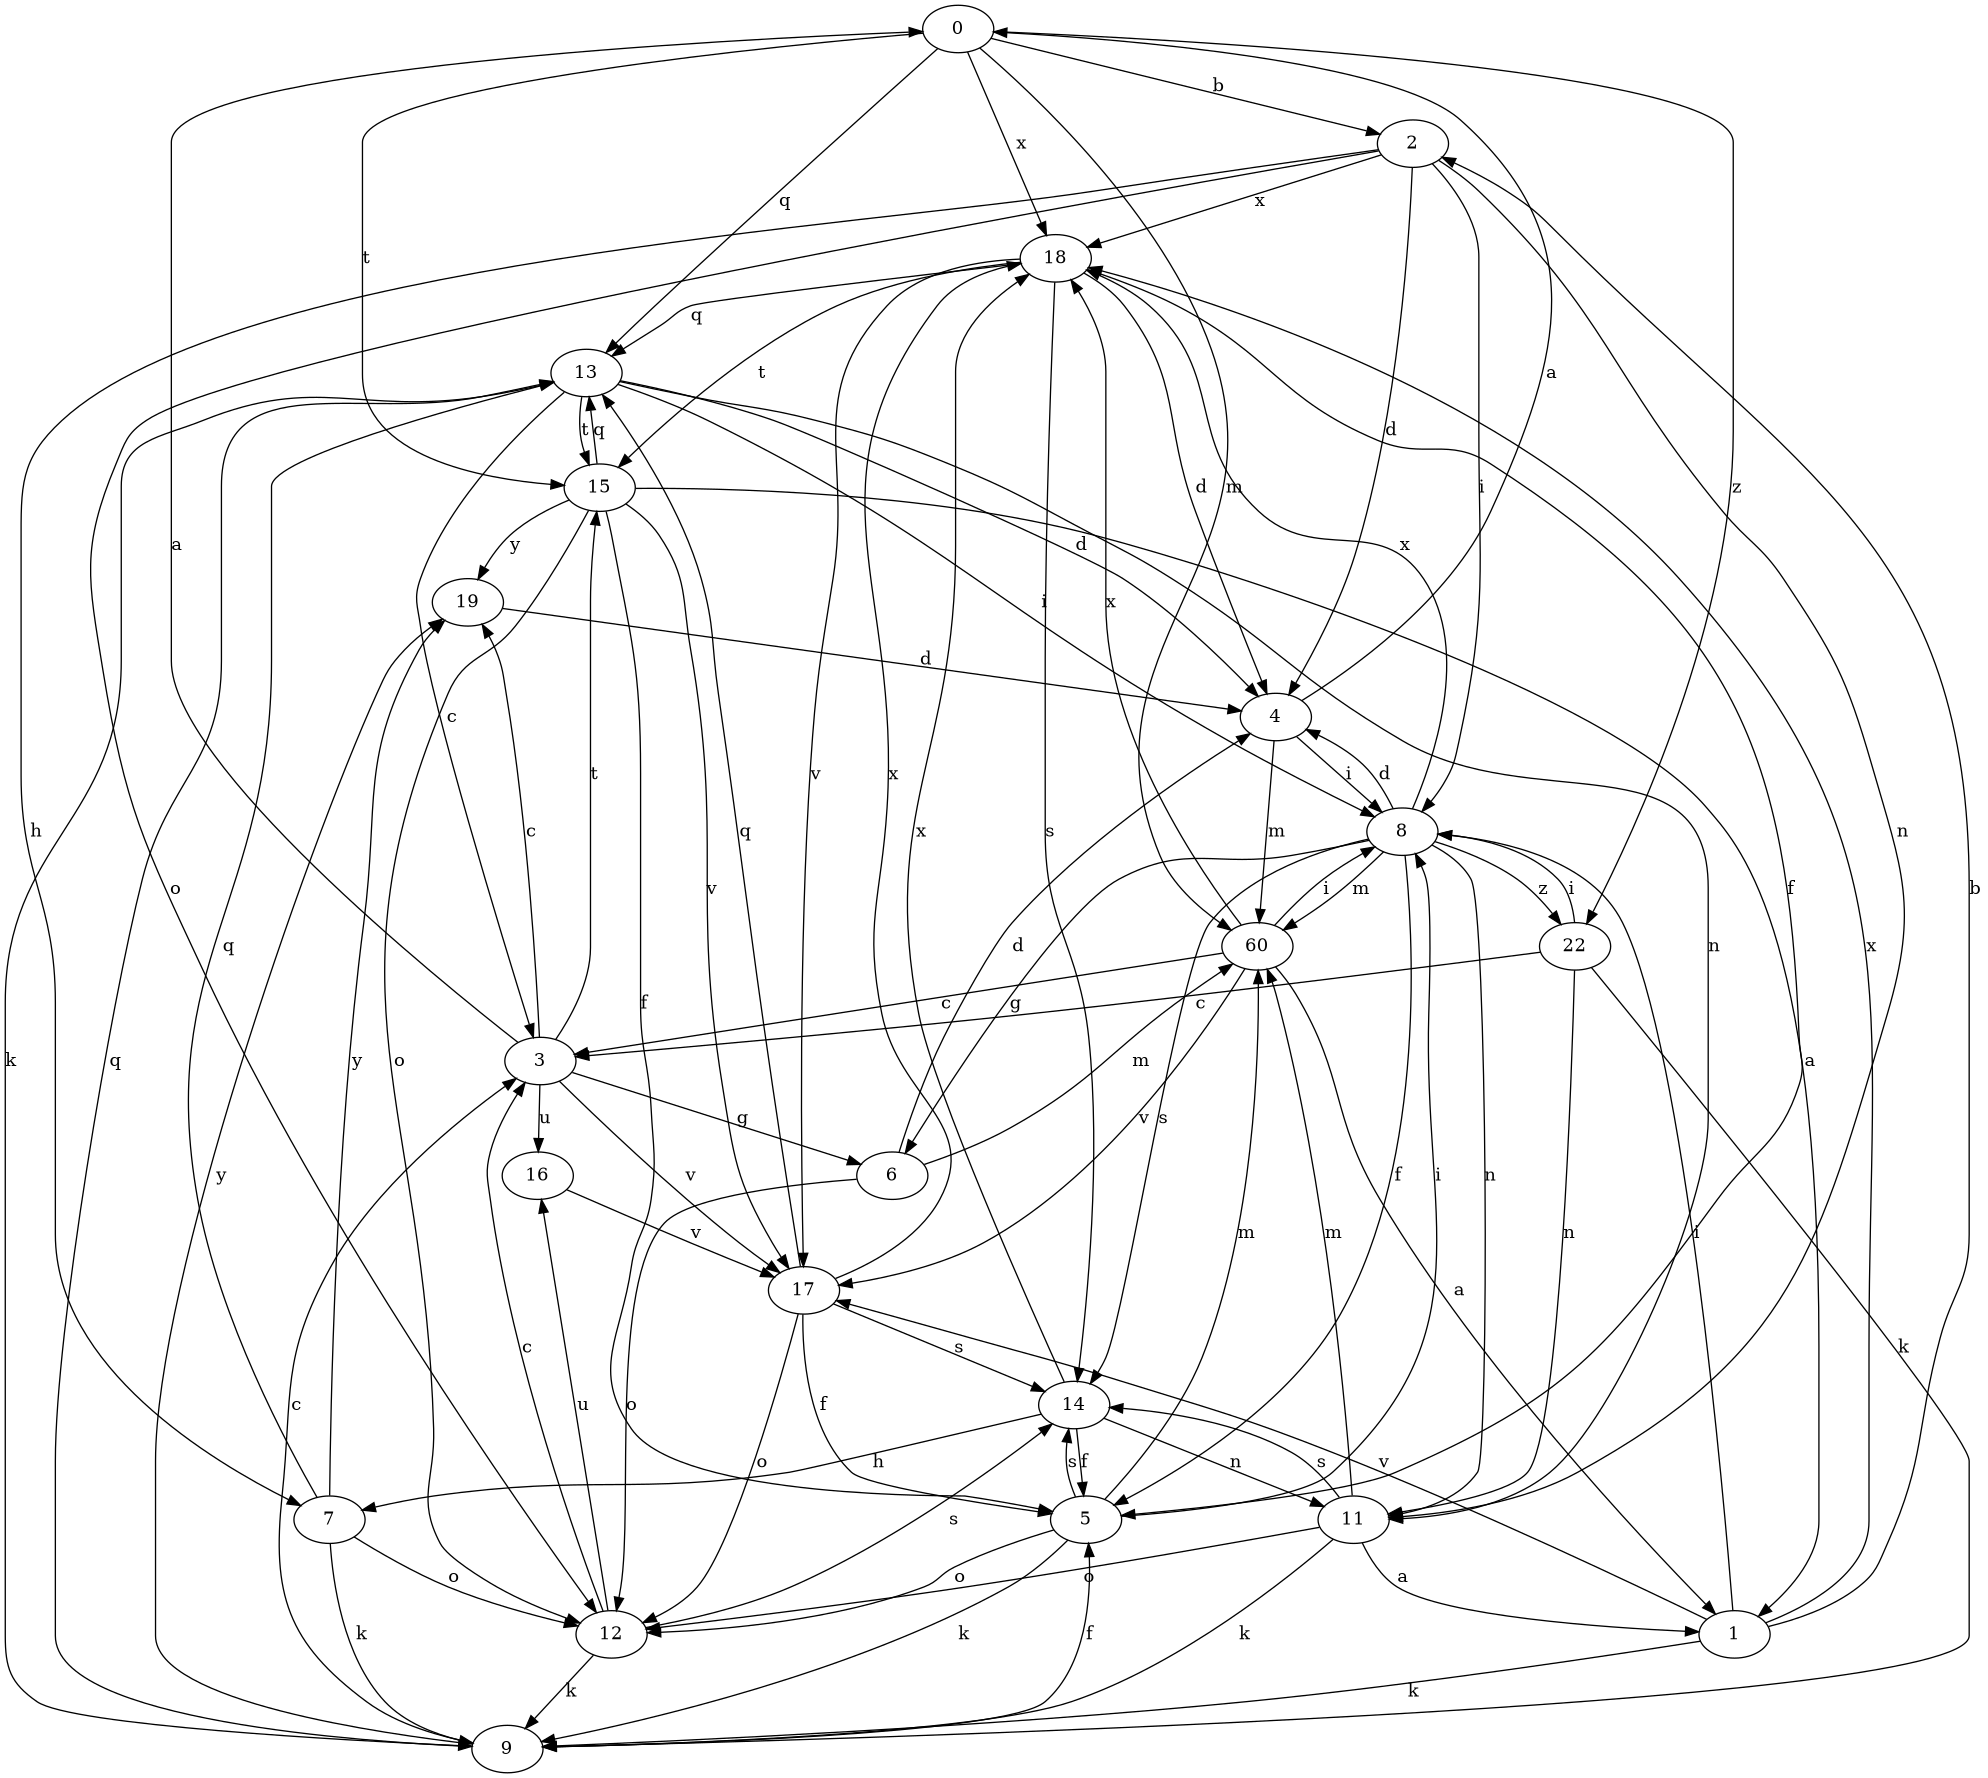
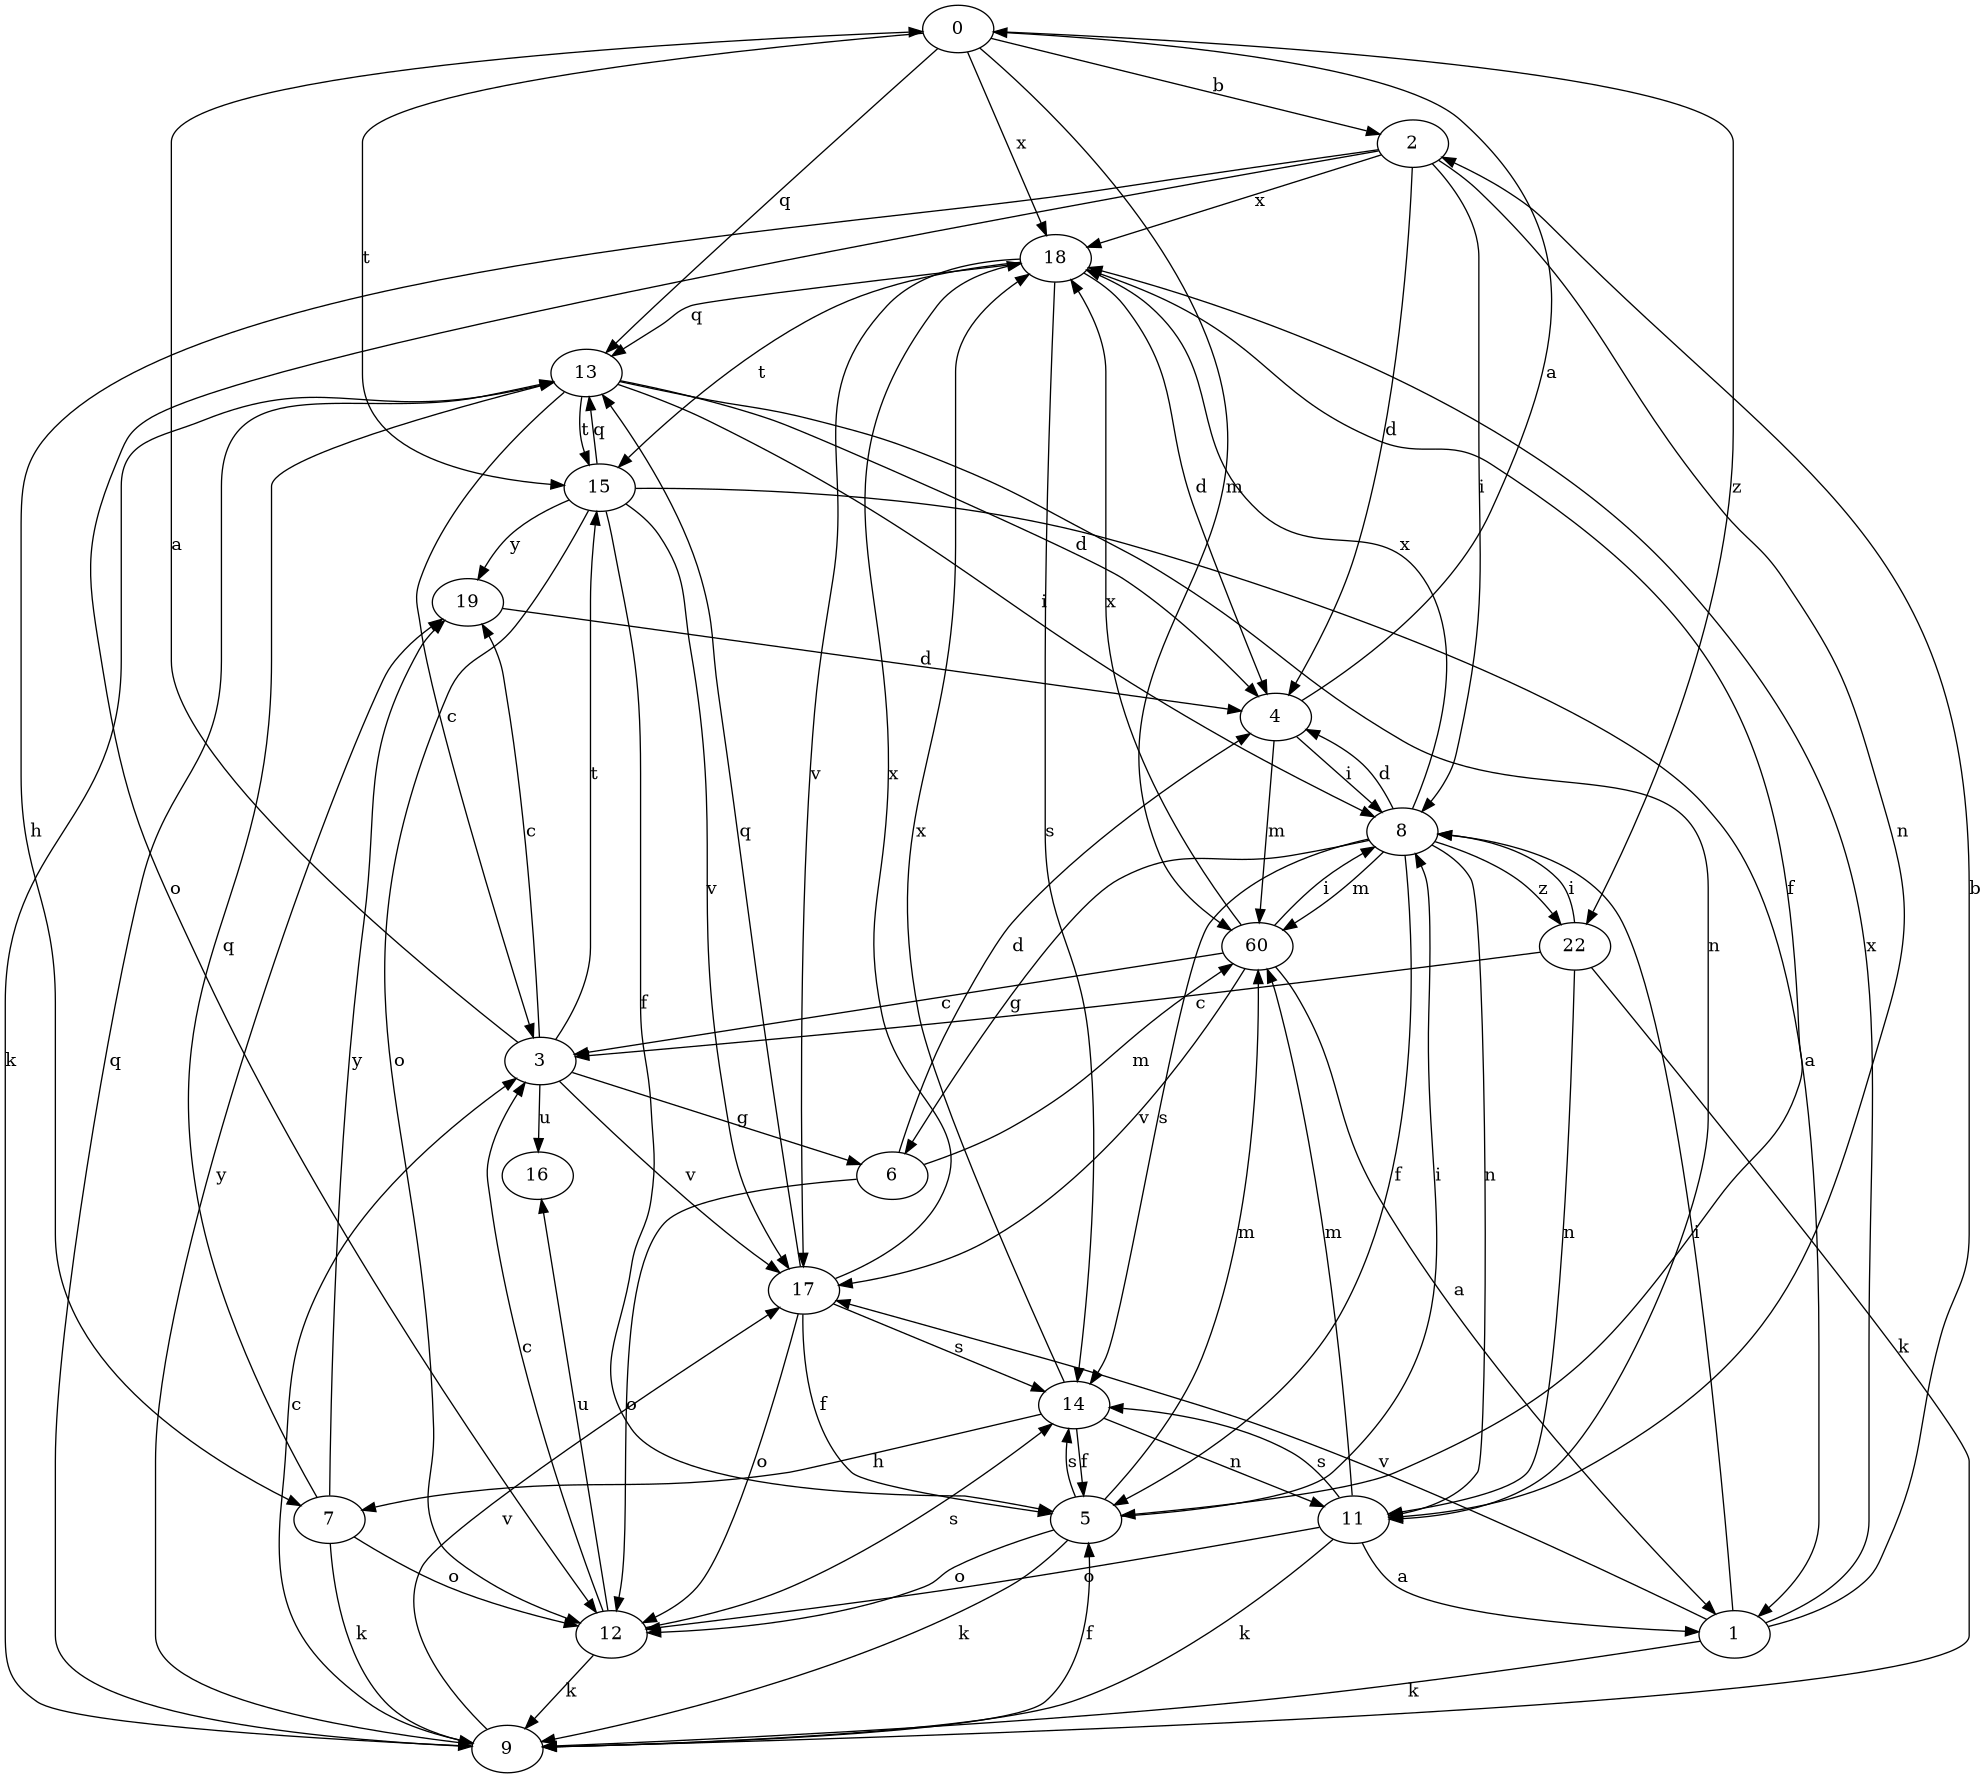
  strict digraph {
    0
    2
    n3 [label=60]
    13
    15
    18
    22
    8
    4
    7
    11
    12
    1
    17
    3
    9
    5
    19
    14
    6
    16
    0 -> 2 [label=b]
    0 -> n3 [label=m]
    0 -> 13 [label=q]
    0 -> 15 [label=t]
    0 -> 18 [label=x]
    0 -> 22 [label=z]
    2 -> 18 [label=x]
    2 -> 8 [label=i]
    2 -> 4 [label=d]
    2 -> 7 [label=h]
    2 -> 11 [label=n]
    2 -> 12 [label=o]
    n3 -> 18 [label=x]
    n3 -> 8 [label=i]
    n3 -> 1 [label=a]
    n3 -> 17 [label=v]
    n3 -> 3 [label=c]
    13 -> 15 [label=t]
    13 -> 8 [label=i]
    13 -> 4 [label=d]
    13 -> 11 [label=n]
    13 -> 3 [label=c]
    13 -> 9 [label=k]
    15 -> 13 [label=q]
    15 -> 12 [label=o]
    15 -> 1 [label=a]
    15 -> 17 [label=v]
    15 -> 5 [label=f]
    15 -> 19 [label=y]
    18 -> 13 [label=q]
    18 -> 15 [label=t]
    18 -> 4 [label=d]
    18 -> 17 [label=v]
    18 -> 5 [label=f]
    18 -> 14 [label=s]
    22 -> 8 [label=i]
    22 -> 11 [label=n]
    22 -> 3 [label=c]
    22 -> 9 [label=k]
    8 -> n3 [label=m]
    8 -> 18 [label=x]
    8 -> 22 [label=z]
    8 -> 4 [label=d]
    8 -> 11 [label=n]
    8 -> 5 [label=f]
    8 -> 14 [label=s]
    8 -> 6 [label=g]
    4 -> 0 [label=a]
    4 -> n3 [label=m]
    4 -> 8 [label=i]
    7 -> 13 [label=q]
    7 -> 12 [label=o]
    7 -> 9 [label=k]
    7 -> 19 [label=y]
    11 -> n3 [label=m]
    11 -> 12 [label=o]
    11 -> 1 [label=a]
    11 -> 9 [label=k]
    11 -> 14 [label=s]
    12 -> 3 [label=c]
    12 -> 9 [label=k]
    12 -> 14 [label=s]
    12 -> 16 [label=u]
    1 -> 2 [label=b]
    1 -> 18 [label=x]
    1 -> 8 [label=i]
    1 -> 17 [label=v]
    1 -> 9 [label=k]
    17 -> 13 [label=q]
    17 -> 18 [label=x]
    17 -> 12 [label=o]
    17 -> 5 [label=f]
    17 -> 14 [label=s]
    3 -> 0 [label=a]
    3 -> 15 [label=t]
    3 -> 17 [label=v]
    3 -> 19 [label=c]
    3 -> 6 [label=g]
    3 -> 16 [label=u]
    9 -> 13 [label=q]
-   16 -> 17 [label=v]
+   9 -> 17 [label=v]
    9 -> 3 [label=c]
    9 -> 5 [label=f]
    9 -> 19 [label=y]
    5 -> n3 [label=m]
    5 -> 8 [label=i]
    5 -> 12 [label=o]
    5 -> 9 [label=k]
    5 -> 14 [label=s]
    19 -> 4 [label=d]
    14 -> 18 [label=x]
    14 -> 7 [label=h]
    14 -> 11 [label=n]
    14 -> 5 [label=f]
    6 -> n3 [label=m]
    6 -> 4 [label=d]
    6 -> 12 [label=o]
  }
